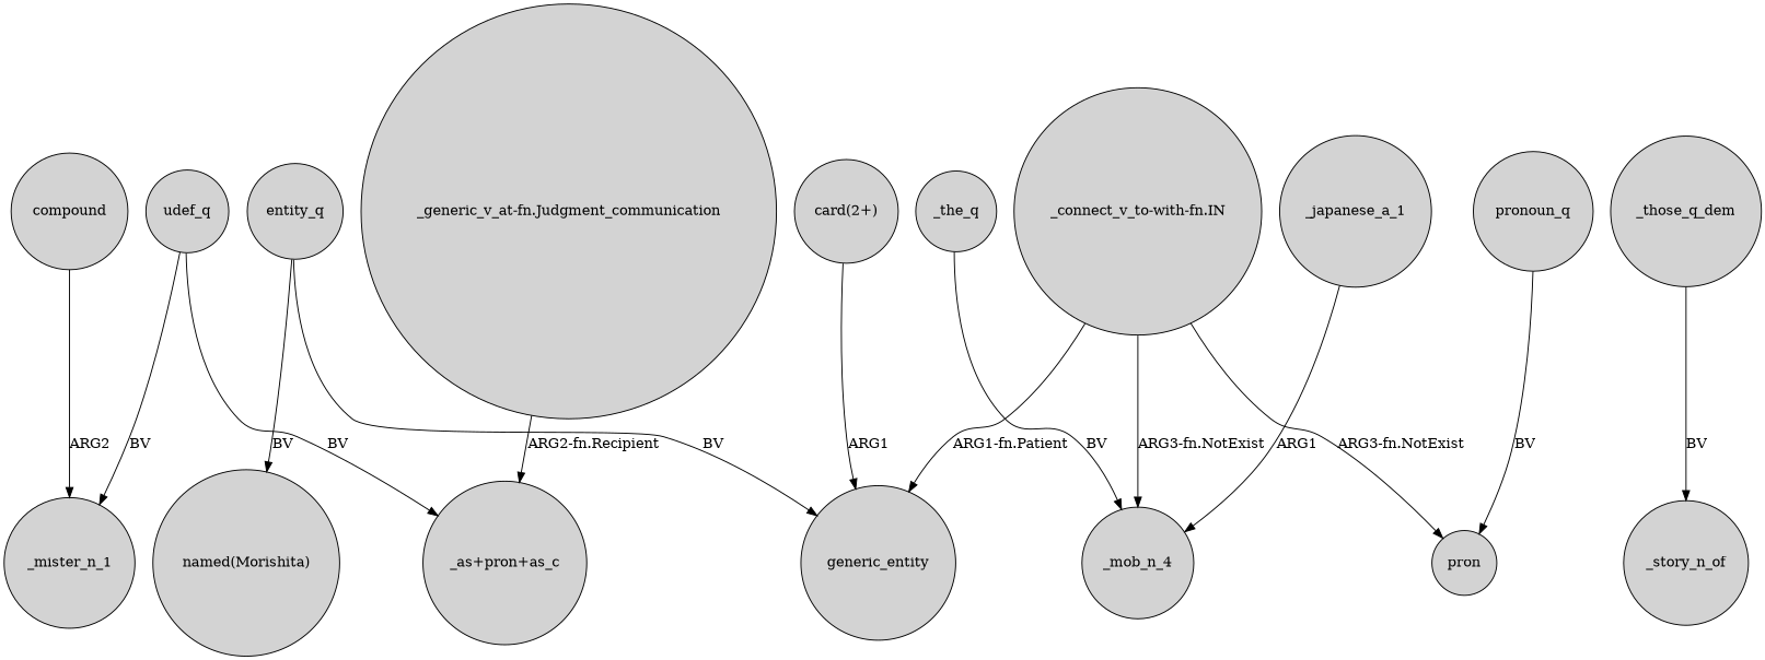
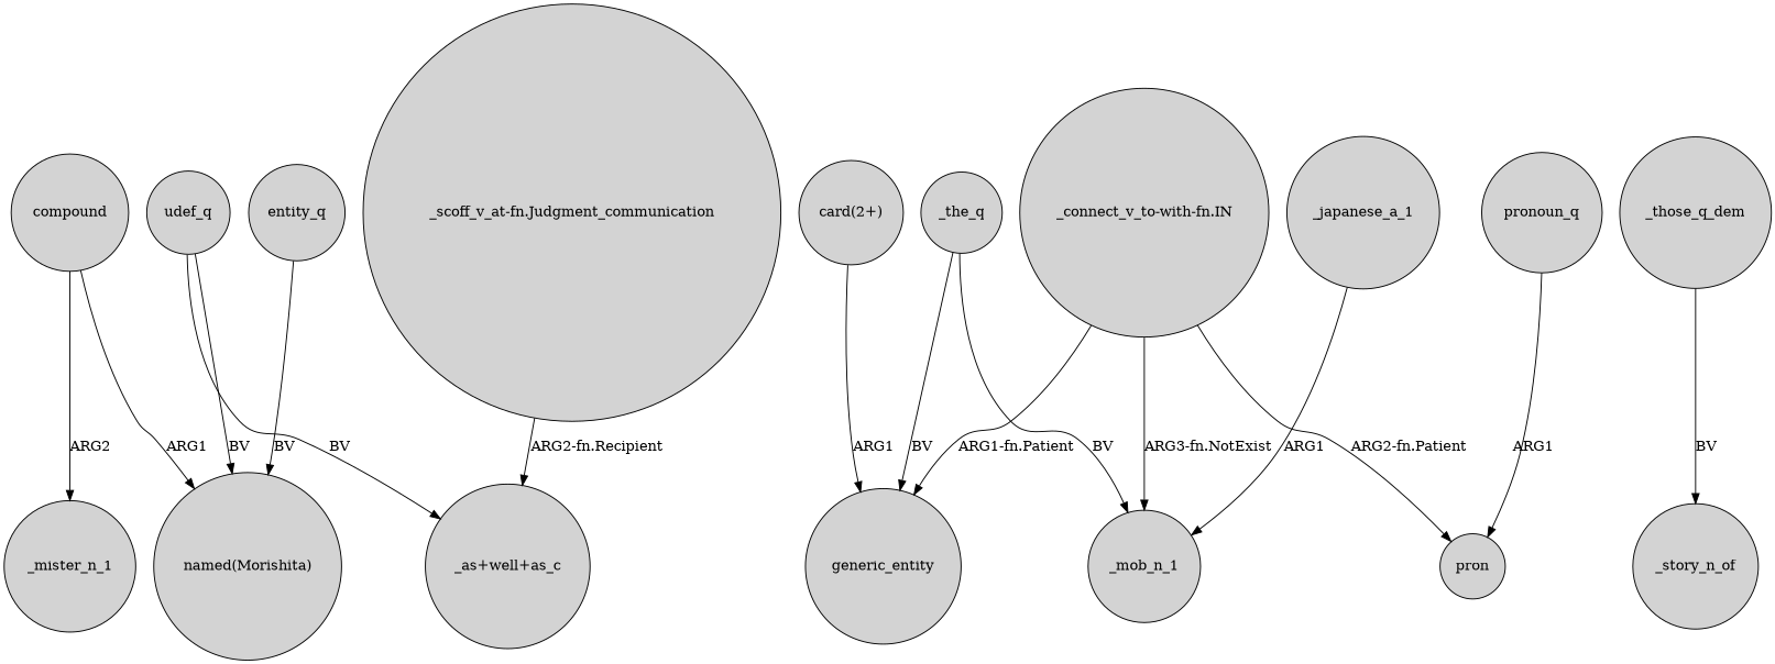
  digraph {
    node [shape=circle style=filled]
    udef_q
    _mister_n_1
-   "_as+well+as_c" [label="_as+pron+as_c"]
+   "_as+well+as_c"
    _the_q
    generic_entity
-   _mob_n_1 [label=_mob_n_4]
+   _mob_n_1
    "_connect_v_to-with-fn.IN"
    pron
    _japanese_a_1
-   "_scoff_v_at-fn.Judgment_communication" [label="_generic_v_at-fn.Judgment_communication"]
+   "_scoff_v_at-fn.Judgment_communication"
    pronoun_q
    compound
    "named(Morishita)"
    "card(2+)"
    _those_q_dem
    _story_n_of
    n17 [label=entity_q]
-   udef_q -> _mister_n_1 [label=BV]
+   udef_q -> "named(Morishita)" [label=BV]
    udef_q -> "_as+well+as_c" [label=BV]
-   n17 -> generic_entity [label=BV]
+   _the_q -> generic_entity [label=BV]
    _the_q -> _mob_n_1 [label=BV]
    "_connect_v_to-with-fn.IN" -> generic_entity [label="ARG1-fn.Patient"]
    "_connect_v_to-with-fn.IN" -> _mob_n_1 [label="ARG3-fn.NotExist"]
-   "_connect_v_to-with-fn.IN" -> pron [label="ARG3-fn.NotExist"]
+   "_connect_v_to-with-fn.IN" -> pron [label="ARG2-fn.Patient"]
    _japanese_a_1 -> _mob_n_1 [label=ARG1]
    "_scoff_v_at-fn.Judgment_communication" -> "_as+well+as_c" [label="ARG2-fn.Recipient"]
-   pronoun_q -> pron [label=BV]
+   pronoun_q -> pron [label=ARG1]
    compound -> _mister_n_1 [label=ARG2]
+   compound -> "named(Morishita)" [label=ARG1]
    "card(2+)" -> generic_entity [label=ARG1]
    _those_q_dem -> _story_n_of [label=BV]
    n17 -> "named(Morishita)" [label=BV]
  }
